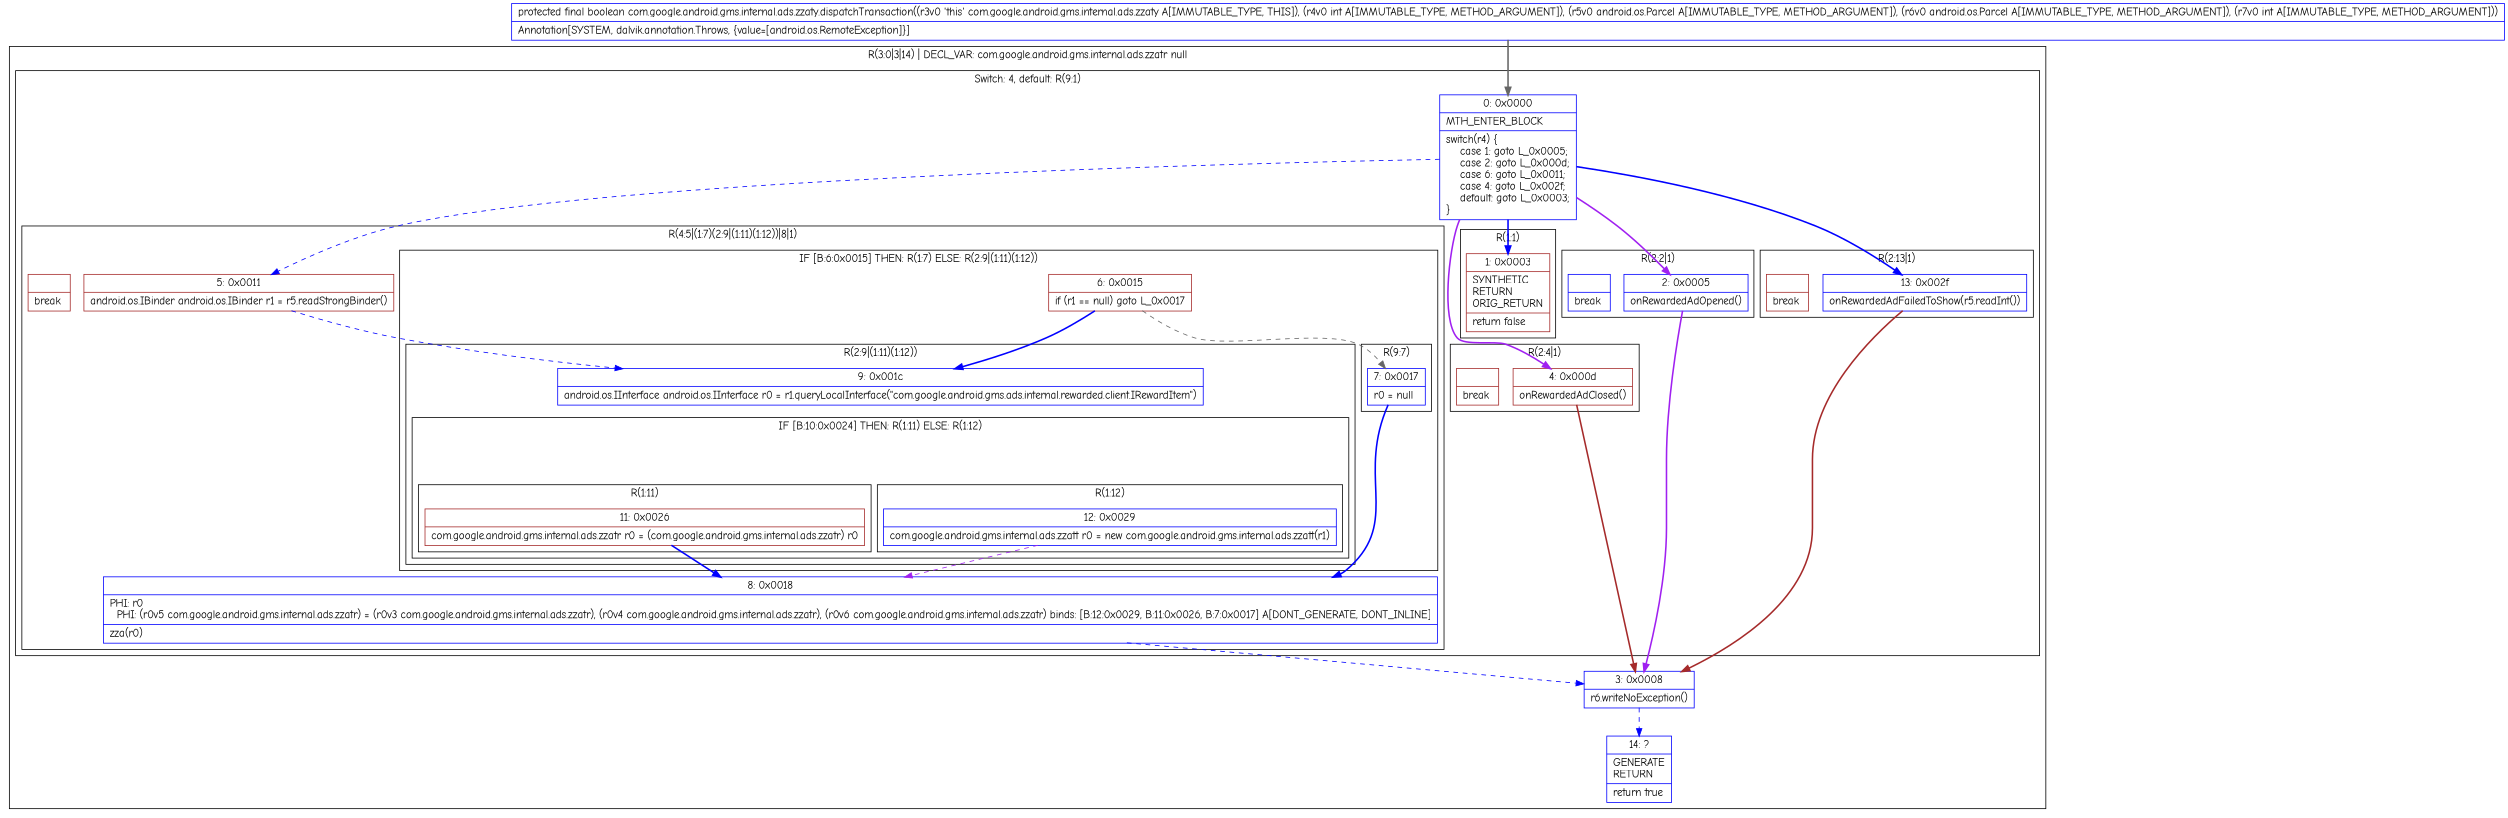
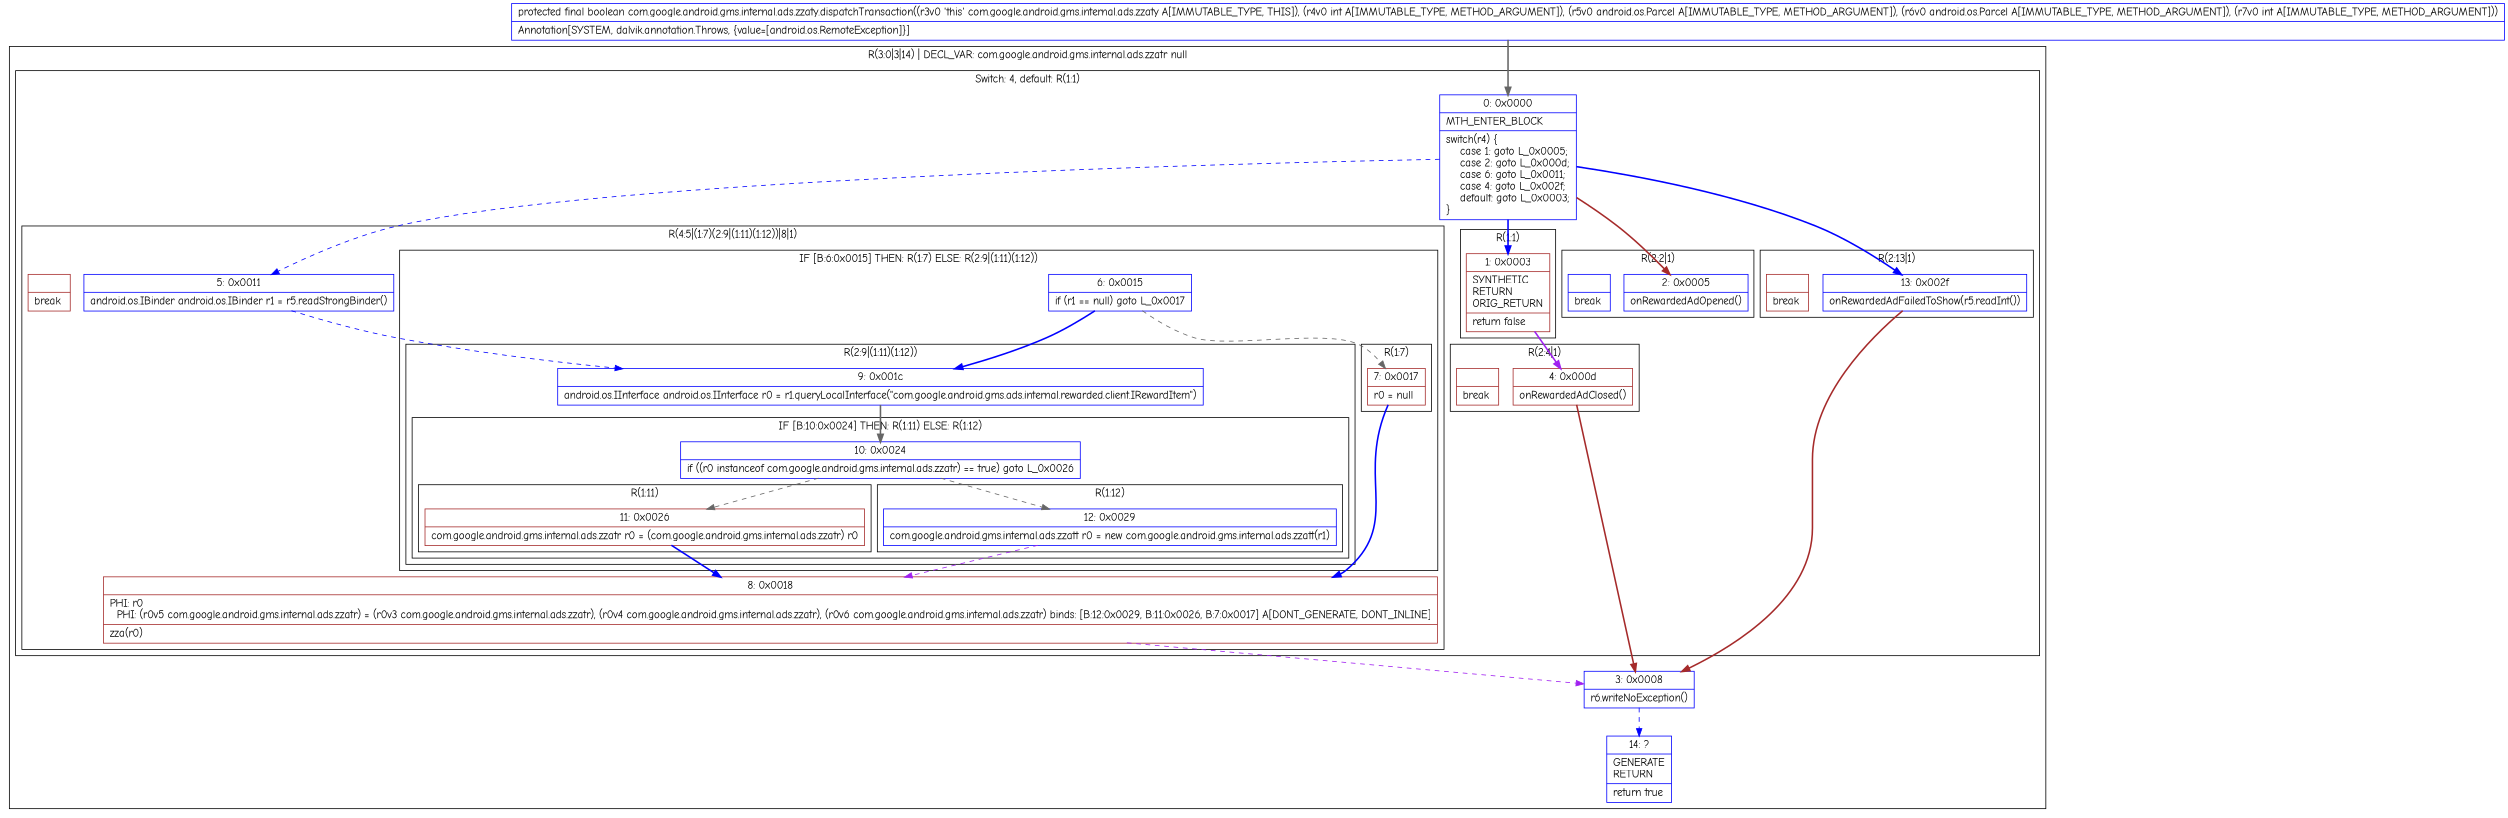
  digraph {
    fontname="Comic Neue"
    node [color=blue fontname="Comic Neue" shape=record]
    edge [color=blue fontname="Comic Neue" style=bold]
    n1 [label="{2\:\ 0x0005|onRewardedAdOpened()\l}"]
    n2 [label="{|break\l}"]
    n3 [color=brown label="{4\:\ 0x000d|onRewardedAdClosed()\l}"]
    n4 [color=brown label="{|break\l}"]
-   n5 [label="{7\:\ 0x0017|r0 = null\l}"]
+   n5 [color=brown label="{7\:\ 0x0017|r0 = null\l}"]
    n6 [color=brown label="{11\:\ 0x0026|com.google.android.gms.internal.ads.zzatr r0 = (com.google.android.gms.internal.ads.zzatr) r0\l}"]
    n7 [label="{12\:\ 0x0029|com.google.android.gms.internal.ads.zzatt r0 = new com.google.android.gms.internal.ads.zzatt(r1)\l}"]
+   n8 [label="{10\:\ 0x0024|if ((r0 instanceof com.google.android.gms.internal.ads.zzatr) == true) goto L_0x0026\l}"]
    n9 [label="{9\:\ 0x001c|android.os.IInterface android.os.IInterface r0 = r1.queryLocalInterface(\"com.google.android.gms.ads.internal.rewarded.client.IRewardItem\")\l}"]
-   n10 [color=brown label="{6\:\ 0x0015|if (r1 == null) goto L_0x0017\l}"]
-   n11 [color=brown label="{5\:\ 0x0011|android.os.IBinder android.os.IBinder r1 = r5.readStrongBinder()\l}"]
-   n12 [label="{8\:\ 0x0018|PHI: r0 \l  PHI: (r0v5 com.google.android.gms.internal.ads.zzatr) = (r0v3 com.google.android.gms.internal.ads.zzatr), (r0v4 com.google.android.gms.internal.ads.zzatr), (r0v6 com.google.android.gms.internal.ads.zzatr) binds: [B:12:0x0029, B:11:0x0026, B:7:0x0017] A[DONT_GENERATE, DONT_INLINE]\l|zza(r0)\l}"]
+   n10 [label="{6\:\ 0x0015|if (r1 == null) goto L_0x0017\l}"]
+   n11 [label="{5\:\ 0x0011|android.os.IBinder android.os.IBinder r1 = r5.readStrongBinder()\l}"]
+   n12 [color=brown label="{8\:\ 0x0018|PHI: r0 \l  PHI: (r0v5 com.google.android.gms.internal.ads.zzatr) = (r0v3 com.google.android.gms.internal.ads.zzatr), (r0v4 com.google.android.gms.internal.ads.zzatr), (r0v6 com.google.android.gms.internal.ads.zzatr) binds: [B:12:0x0029, B:11:0x0026, B:7:0x0017] A[DONT_GENERATE, DONT_INLINE]\l|zza(r0)\l}"]
    n13 [color=brown label="{|break\l}"]
    n14 [label="{13\:\ 0x002f|onRewardedAdFailedToShow(r5.readInt())\l}"]
    n15 [color=brown label="{|break\l}"]
    n16 [color=brown label="{1\:\ 0x0003|SYNTHETIC\lRETURN\lORIG_RETURN\l|return false\l}"]
    n17 [label="{0\:\ 0x0000|MTH_ENTER_BLOCK\l|switch(r4) \{\l    case 1: goto L_0x0005;\l    case 2: goto L_0x000d;\l    case 6: goto L_0x0011;\l    case 4: goto L_0x002f;\l    default: goto L_0x0003;\l\}\l}"]
    n18 [label="{3\:\ 0x0008|r6.writeNoException()\l}"]
    n19 [label="{14\:\ ?|GENERATE\lRETURN\l|return true\l}"]
    n20 [label="{protected final boolean com.google.android.gms.internal.ads.zzaty.dispatchTransaction((r3v0 'this' com.google.android.gms.internal.ads.zzaty A[IMMUTABLE_TYPE, THIS]), (r4v0 int A[IMMUTABLE_TYPE, METHOD_ARGUMENT]), (r5v0 android.os.Parcel A[IMMUTABLE_TYPE, METHOD_ARGUMENT]), (r6v0 android.os.Parcel A[IMMUTABLE_TYPE, METHOD_ARGUMENT]), (r7v0 int A[IMMUTABLE_TYPE, METHOD_ARGUMENT]))  | Annotation[SYSTEM, dalvik.annotation.Throws, \{value=[android.os.RemoteException]\}]\l}"]
    subgraph cluster_1 {
      label="R(3:0|3|14) | DECL_VAR: com.google.android.gms.internal.ads.zzatr null\l"
      n18
      n19
      subgraph cluster_2 {
-       label="Switch: 4, default: R(9:1)"
+       label="Switch: 4, default: R(1:1)"
        n17
        subgraph cluster_3 {
          label="R(2:2|1)"
          n1
          n2
        }
        subgraph cluster_4 {
          label="R(2:4|1)"
          n3
          n4
        }
        subgraph cluster_5 {
          label="R(4:5|(1:7)(2:9|(1:11)(1:12))|8|1)"
          n11
          n12
          n13
          subgraph cluster_6 {
            label="IF [B:6:0x0015] THEN: R(1:7) ELSE: R(2:9|(1:11)(1:12))"
            n10
            subgraph cluster_7 {
-             label="R(9:7)"
+             label="R(1:7)"
              n5
            }
            subgraph cluster_8 {
              label="R(2:9|(1:11)(1:12))"
              n9
              subgraph cluster_9 {
                label="IF [B:10:0x0024] THEN: R(1:11) ELSE: R(1:12)"
+               n8
                subgraph cluster_10 {
                  label="R(1:11)"
                  n6
                }
                subgraph cluster_11 {
                  label="R(1:12)"
                  n7
                }
              }
            }
          }
        }
        subgraph cluster_12 {
          label="R(2:13|1)"
          n14
          n15
        }
        subgraph cluster_13 {
          label="R(1:1)"
          n16
        }
      }
    }
-   n1 -> n18 [color=purple]
    n3 -> n18 [color=brown]
    n5 -> n12
    n6 -> n12
    n7 -> n12 [color=purple style=dashed]
+   n8 -> n6 [color=gray40 style=dashed]
+   n8 -> n7 [color=gray40 style=dashed]
+   n9 -> n8 [color=gray40]
    n10 -> n5 [color=gray40 style=dashed]
    n10 -> n9
    n11 -> n9 [style=dashed]
-   n12 -> n18 [style=dashed]
+   n12 -> n18 [color=purple style=dashed]
    n14 -> n18 [color=brown]
-   n17 -> n1 [color=purple]
-   n17 -> n3 [color=purple]
+   n17 -> n1 [color=brown]
+   n16 -> n3 [color=purple]
    n17 -> n11 [style=dashed]
    n17 -> n14
    n17 -> n16
    n18 -> n19 [style=dashed]
    n20 -> n17 [color=gray40]
  }
